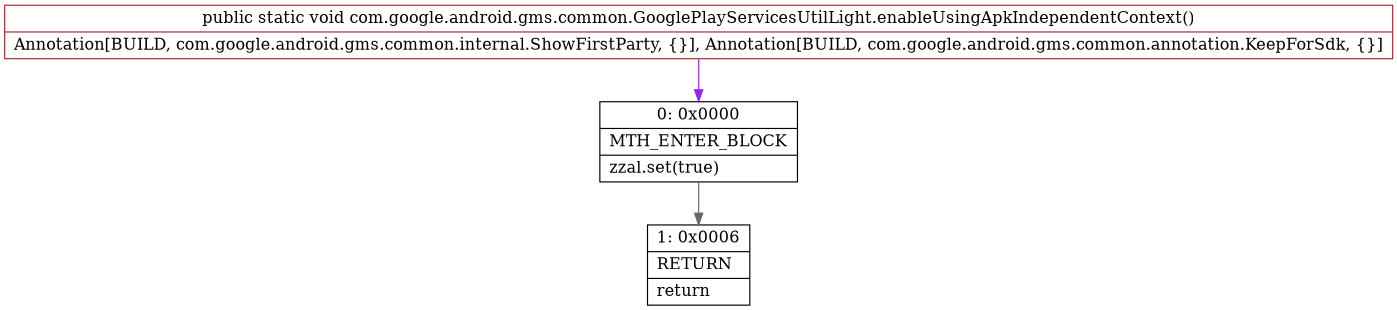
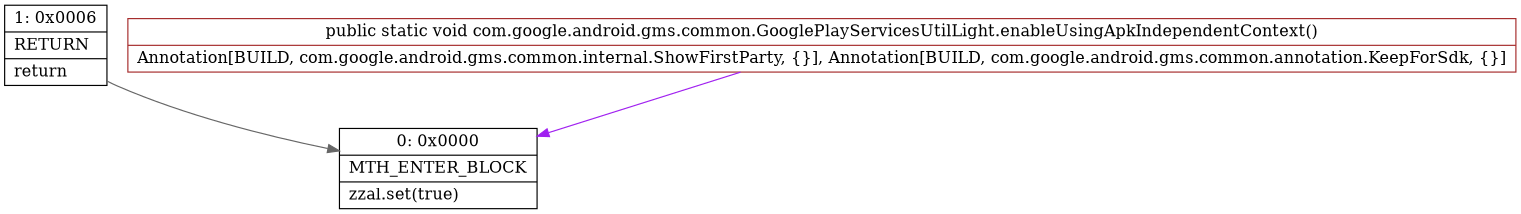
  digraph {
    node [shape=record color=black]
    n1 [label="{0\:\ 0x0000|MTH_ENTER_BLOCK\l|zzal.set(true)\l}"]
    n2 [label="{1\:\ 0x0006|RETURN\l|return\l}"]
    n3 [label="{public static void com.google.android.gms.common.GooglePlayServicesUtilLight.enableUsingApkIndependentContext()  | Annotation[BUILD, com.google.android.gms.common.internal.ShowFirstParty, \{\}], Annotation[BUILD, com.google.android.gms.common.annotation.KeepForSdk, \{\}]\l}" color=brown]
-   n1 -> n2 [color=gray40]
+   n2 -> n1 [color=gray40]
    n3 -> n1 [color=purple]
  }
